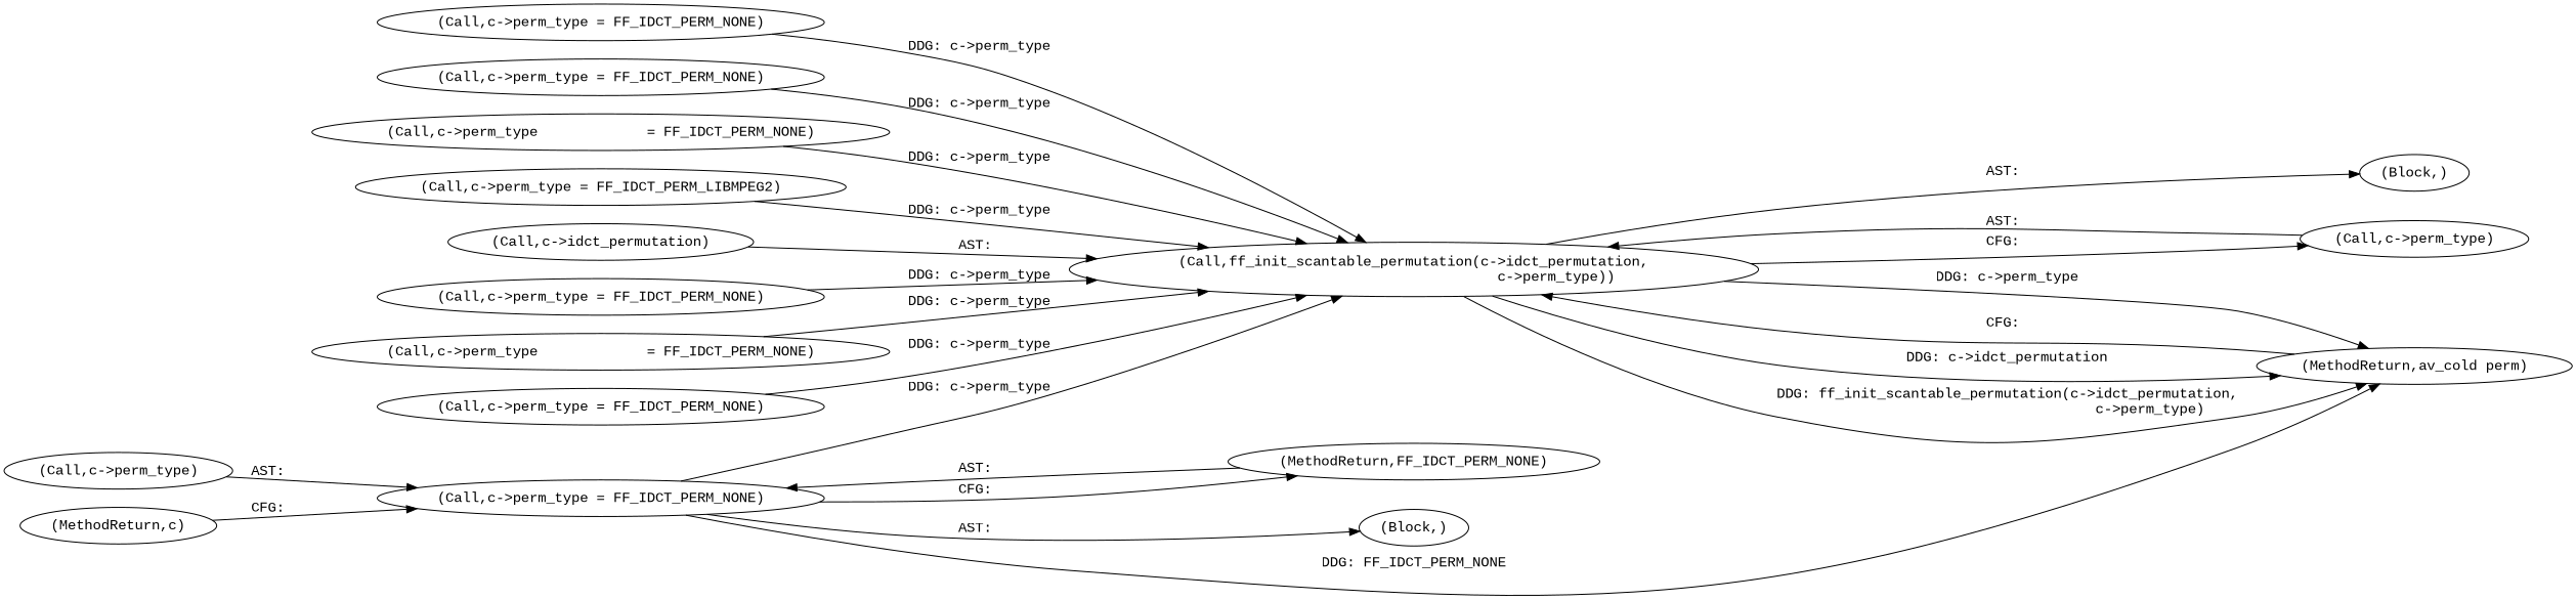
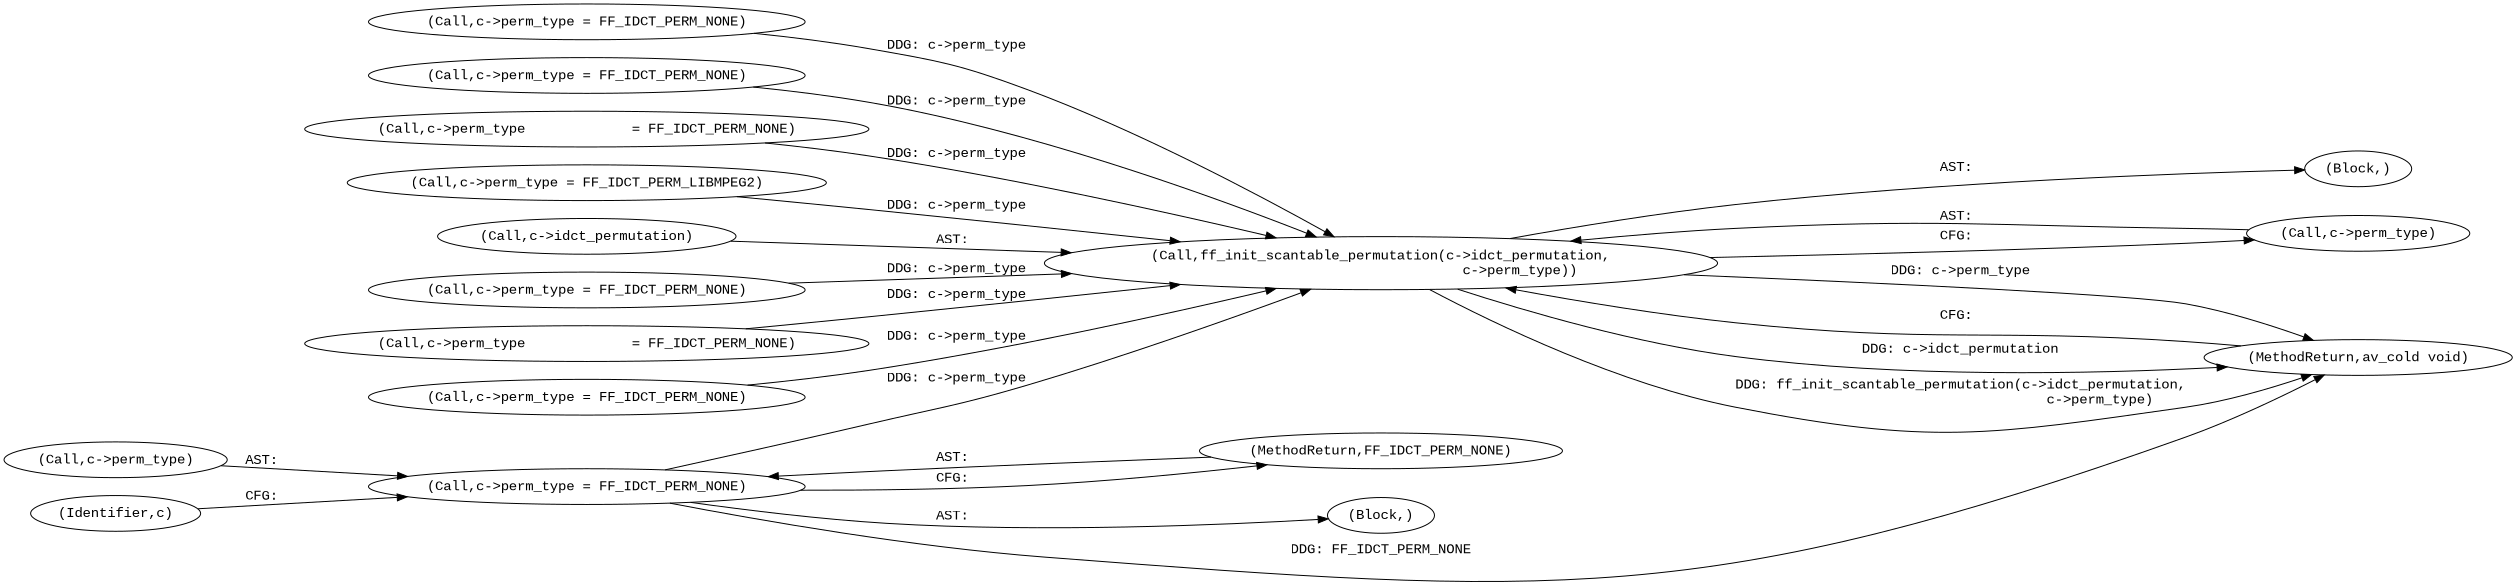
  digraph {
    fontname="Liberation Mono"
    rankdir=LR
    node [fontname="Liberation Mono"]
    edge [fontname="Liberation Mono"]
    n1 [label="(Call,c->perm_type = FF_IDCT_PERM_NONE)"]
    n2 [label="(Call,ff_init_scantable_permutation(c->idct_permutation,\n                                  c->perm_type))"]
    n3 [label="(MethodReturn,FF_IDCT_PERM_NONE)"]
    n4 [label="(Block,)"]
-   n5 [label="(MethodReturn,av_cold perm)"]
+   n5 [label="(MethodReturn,av_cold void)"]
    n6 [label="(Block,)"]
    n7 [label="(Call,c->perm_type)"]
    n8 [label="(Call,c->perm_type)"]
    n9 [label="(Call,c->perm_type = FF_IDCT_PERM_LIBMPEG2)"]
    n10 [label="(Call,c->idct_permutation)"]
    n11 [label="(Call,c->perm_type = FF_IDCT_PERM_NONE)"]
    n12 [label="(Call,c->perm_type             = FF_IDCT_PERM_NONE)"]
    n13 [label="(Call,c->perm_type = FF_IDCT_PERM_NONE)"]
    n14 [label="(Call,c->perm_type = FF_IDCT_PERM_NONE)"]
    n15 [label="(Call,c->perm_type = FF_IDCT_PERM_NONE)"]
-   n16 [label="(MethodReturn,c)"]
+   n16 [label="(Identifier,c)"]
    n17 [label="(Call,c->perm_type             = FF_IDCT_PERM_NONE)"]
    n1 -> n2 [label="DDG: c->perm_type"]
    n1 -> n3 [label="CFG: "]
    n1 -> n4 [label="AST: "]
    n1 -> n5 [label="DDG: FF_IDCT_PERM_NONE"]
    n2 -> n5 [label="DDG: c->idct_permutation"]
    n2 -> n5 [label="DDG: ff_init_scantable_permutation(c->idct_permutation,\n                                  c->perm_type)"]
    n2 -> n5 [label="DDG: c->perm_type"]
    n2 -> n6 [label="AST: "]
    n2 -> n7 [label="CFG: "]
    n3 -> n1 [label="AST: "]
    n5 -> n2 [label="CFG: "]
    n7 -> n2 [label="AST: "]
    n8 -> n1 [label="AST: "]
    n9 -> n2 [label="DDG: c->perm_type"]
    n10 -> n2 [label="AST: "]
    n11 -> n2 [label="DDG: c->perm_type"]
    n12 -> n2 [label="DDG: c->perm_type"]
    n13 -> n2 [label="DDG: c->perm_type"]
    n14 -> n2 [label="DDG: c->perm_type"]
    n15 -> n2 [label="DDG: c->perm_type"]
    n16 -> n1 [label="CFG: "]
    n17 -> n2 [label="DDG: c->perm_type"]
  }
